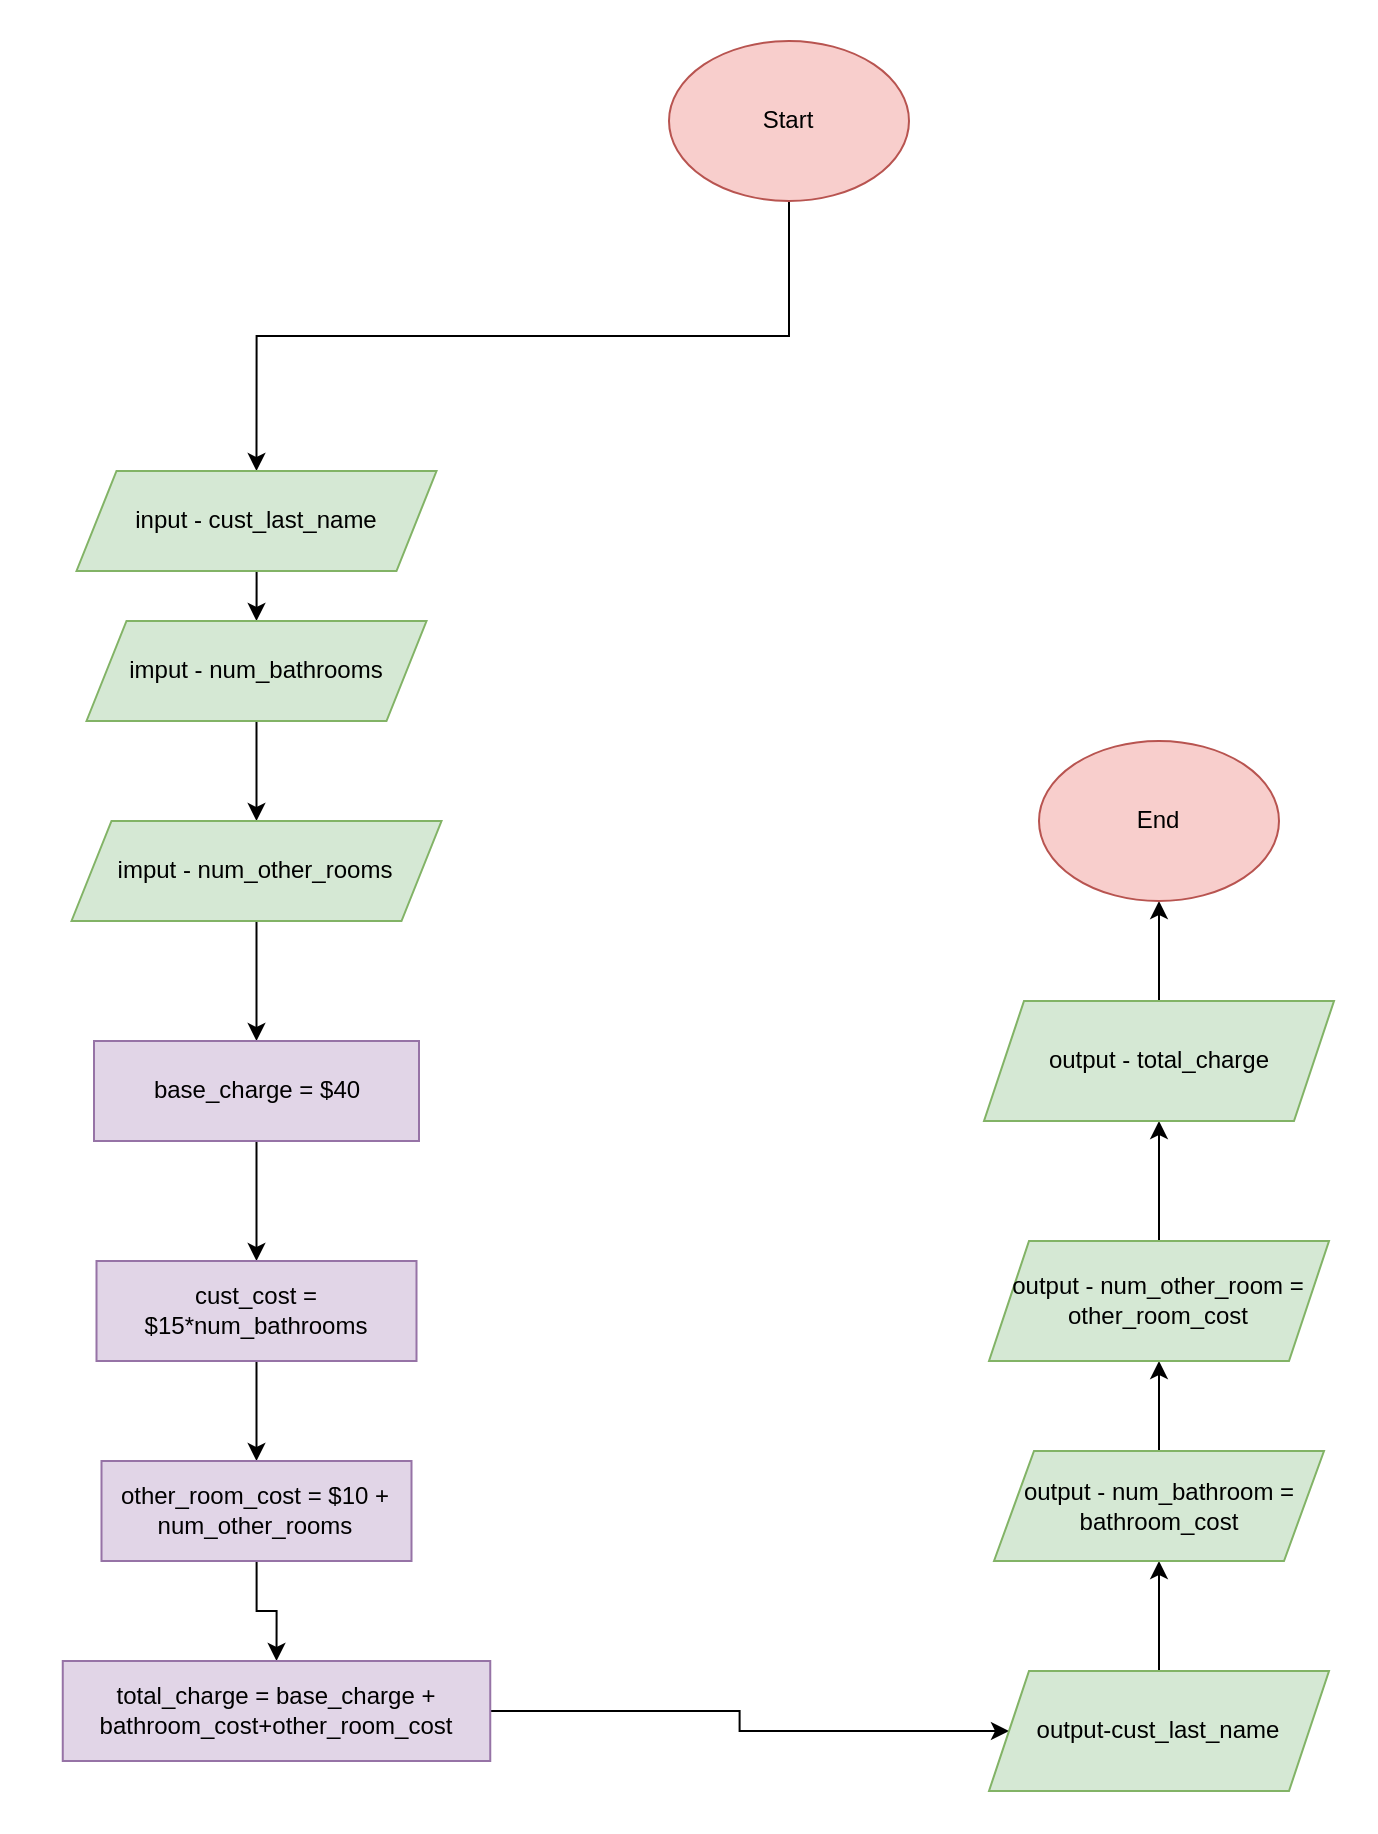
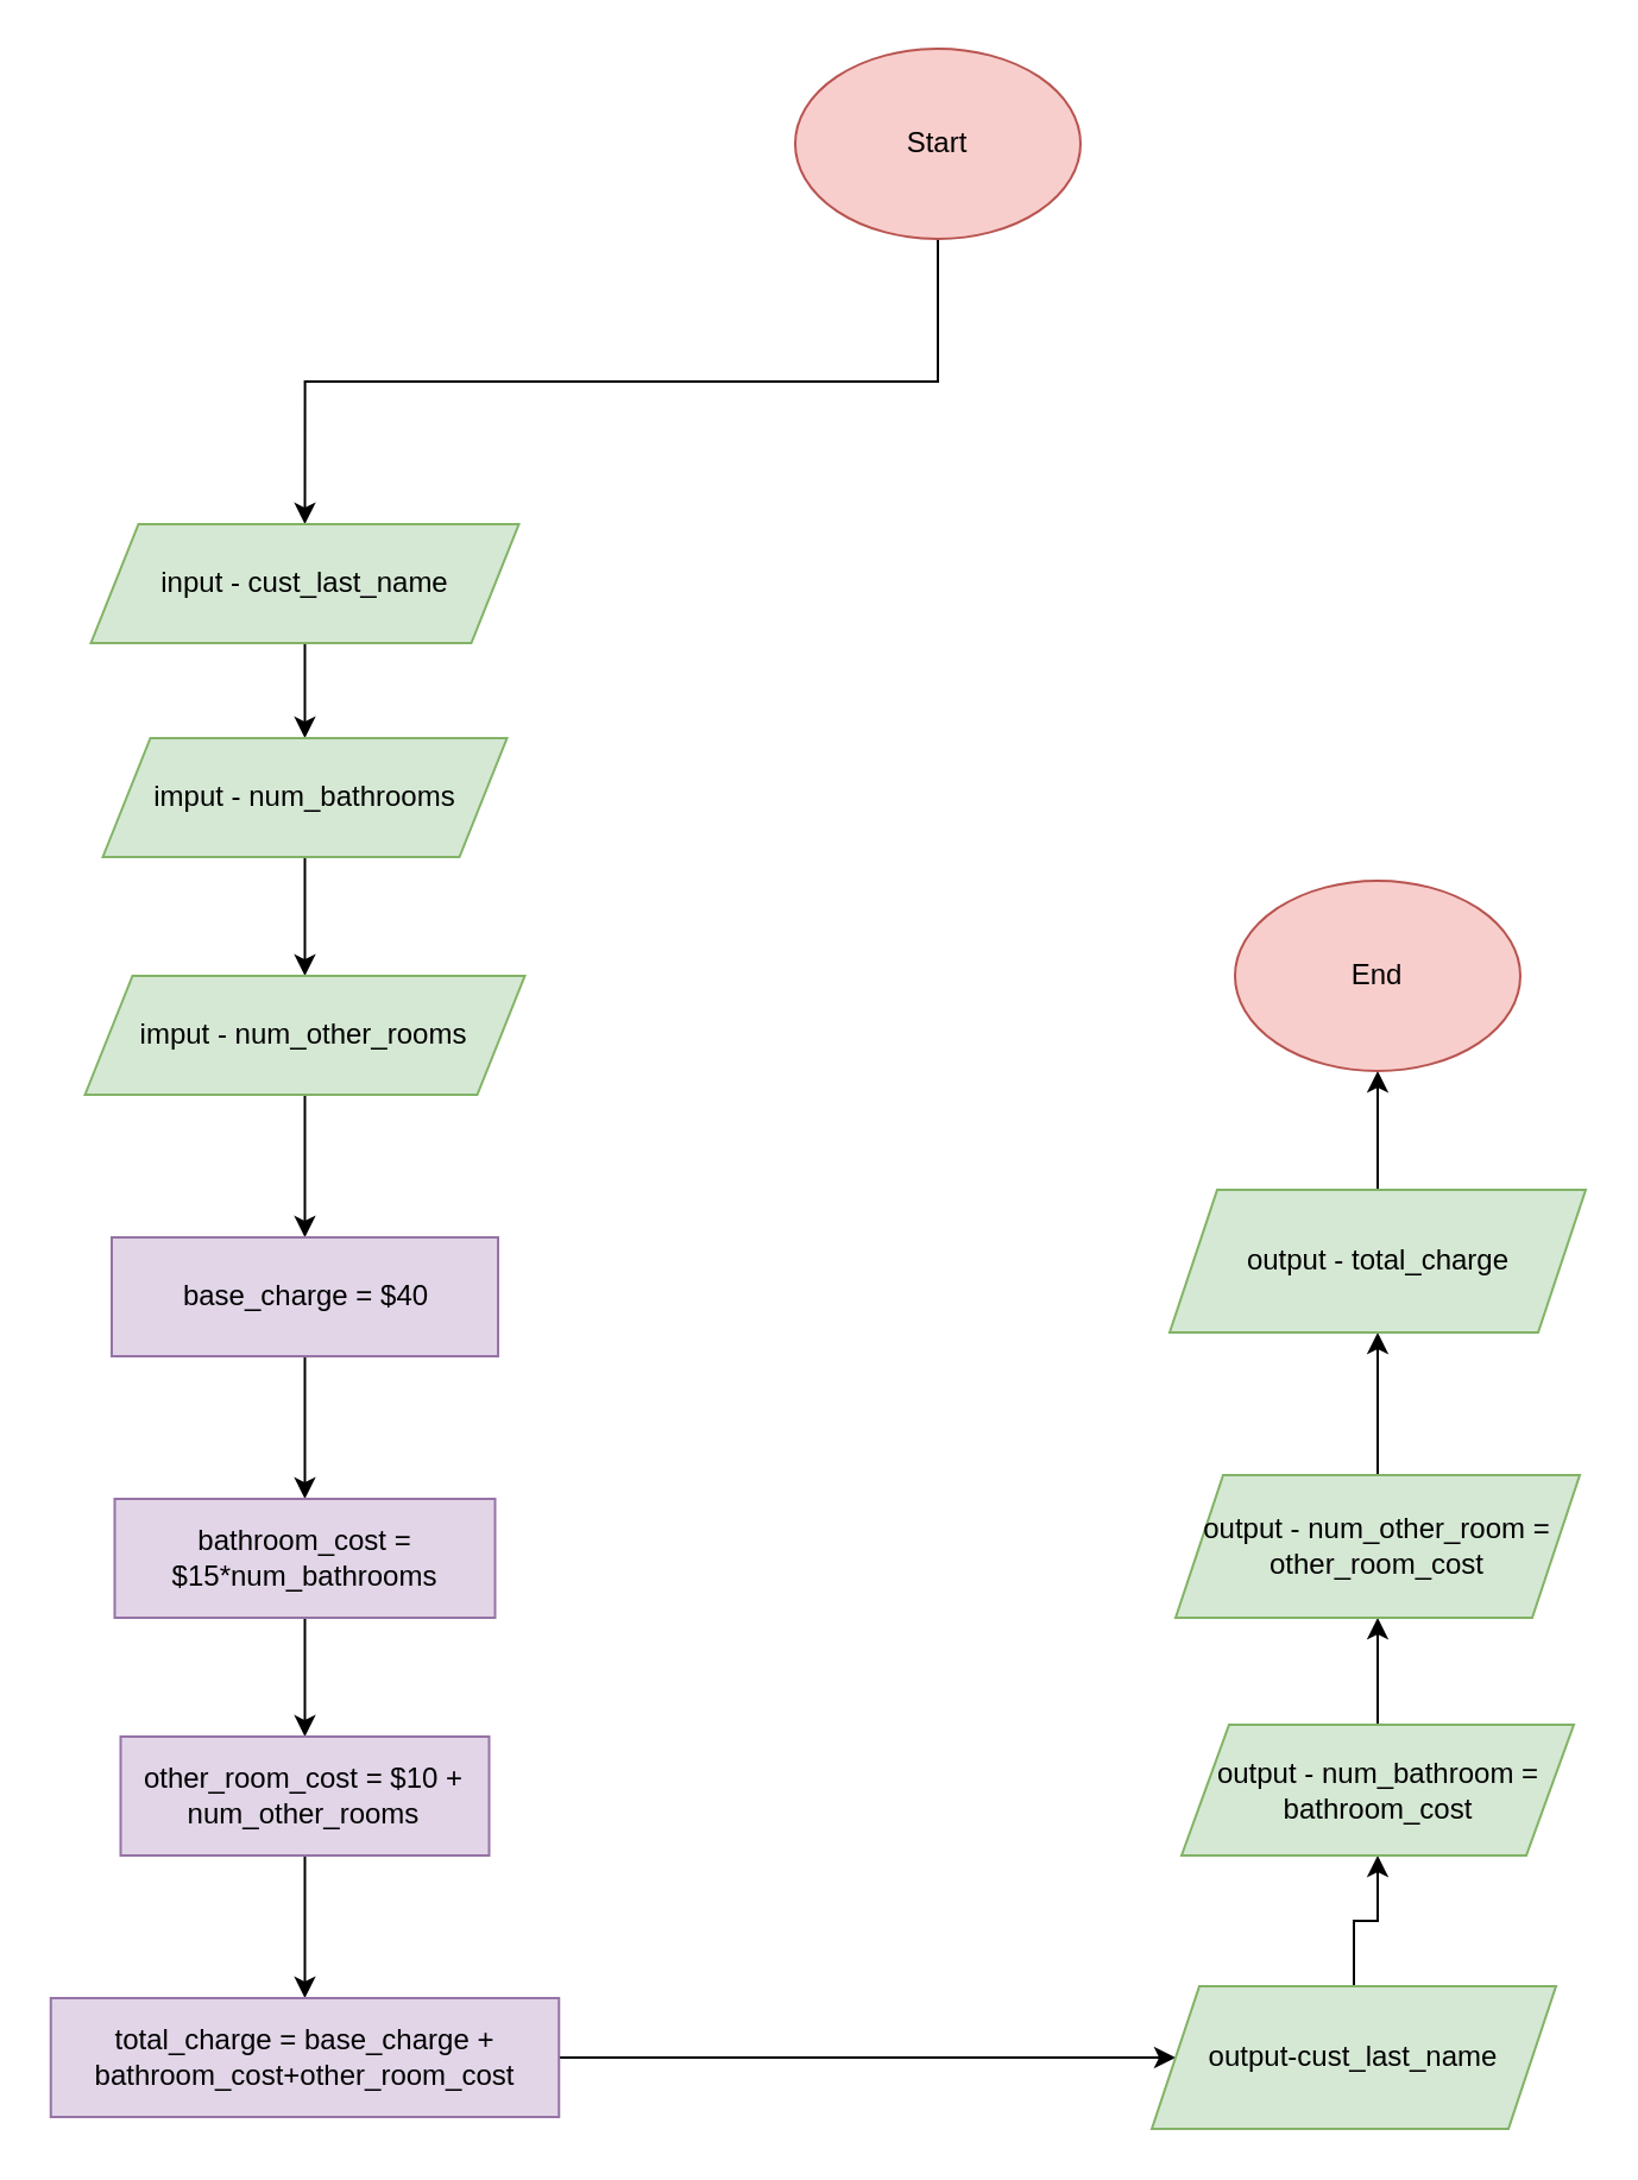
  <mxCell id="0" />
  <mxCell id="1" parent="0" />
  <mxCell id="2" style="edgeStyle=orthogonalEdgeStyle;rounded=0;orthogonalLoop=1;jettySize=auto;html=1;exitX=0.5;exitY=1;exitDx=0;exitDy=0;entryX=0.5;entryY=0;entryDx=0;entryDy=0;" parent="1" source="3" target="5" edge="1"><mxGeometry relative="1" as="geometry" /></mxCell>
  <mxCell id="3" value="Start" style="ellipse;whiteSpace=wrap;html=1;fillColor=#f8cecc;strokeColor=#b85450;" parent="1" vertex="1"><mxGeometry x="334" y="20" width="120" height="80" as="geometry" /></mxCell>
  <mxCell id="4" style="edgeStyle=orthogonalEdgeStyle;rounded=0;orthogonalLoop=1;jettySize=auto;html=1;entryX=0.5;entryY=0;entryDx=0;entryDy=0;" parent="1" source="5" target="7" edge="1"><mxGeometry relative="1" as="geometry" /></mxCell>
- <mxCell id="5" value="input - cust_last_name" style="shape=parallelogram;perimeter=parallelogramPerimeter;whiteSpace=wrap;html=1;fixedSize=1;fillColor=#d5e8d4;strokeColor=#82b366;" parent="1" vertex="1"><mxGeometry x="37.75" y="235" width="180" height="50" as="geometry" /></mxCell>
+ <mxCell id="5" value="input - cust_last_name" style="shape=parallelogram;perimeter=parallelogramPerimeter;whiteSpace=wrap;html=1;fixedSize=1;fillColor=#d5e8d4;strokeColor=#82b366;" parent="1" vertex="1"><mxGeometry x="37.75" y="220" width="180" height="50" as="geometry" /></mxCell>
  <mxCell id="6" style="edgeStyle=orthogonalEdgeStyle;rounded=0;orthogonalLoop=1;jettySize=auto;html=1;exitX=0.5;exitY=1;exitDx=0;exitDy=0;entryX=0.5;entryY=0;entryDx=0;entryDy=0;" parent="1" source="7" target="9" edge="1"><mxGeometry relative="1" as="geometry" /></mxCell>
  <mxCell id="7" value="imput - num_bathrooms" style="shape=parallelogram;perimeter=parallelogramPerimeter;whiteSpace=wrap;html=1;fixedSize=1;fillColor=#d5e8d4;strokeColor=#82b366;" parent="1" vertex="1"><mxGeometry x="42.75" y="310" width="170" height="50" as="geometry" /></mxCell>
  <mxCell id="8" style="edgeStyle=orthogonalEdgeStyle;rounded=0;orthogonalLoop=1;jettySize=auto;html=1;entryX=0.5;entryY=0;entryDx=0;entryDy=0;" parent="1" source="9" target="11" edge="1"><mxGeometry relative="1" as="geometry" /></mxCell>
  <mxCell id="9" value="imput - num_other_rooms" style="shape=parallelogram;perimeter=parallelogramPerimeter;whiteSpace=wrap;html=1;fixedSize=1;fillColor=#d5e8d4;strokeColor=#82b366;" parent="1" vertex="1"><mxGeometry x="35.25" y="410" width="185" height="50" as="geometry" /></mxCell>
  <mxCell id="10" style="edgeStyle=orthogonalEdgeStyle;rounded=0;orthogonalLoop=1;jettySize=auto;html=1;exitX=0.5;exitY=1;exitDx=0;exitDy=0;entryX=0.5;entryY=0;entryDx=0;entryDy=0;" parent="1" source="11" target="13" edge="1"><mxGeometry relative="1" as="geometry" /></mxCell>
  <mxCell id="11" value="base_charge = $40" style="rounded=0;whiteSpace=wrap;html=1;fillColor=#e1d5e7;strokeColor=#9673a6;" parent="1" vertex="1"><mxGeometry x="46.5" y="520" width="162.5" height="50" as="geometry" /></mxCell>
  <mxCell id="12" style="edgeStyle=orthogonalEdgeStyle;rounded=0;orthogonalLoop=1;jettySize=auto;html=1;exitX=0.5;exitY=1;exitDx=0;exitDy=0;entryX=0.5;entryY=0;entryDx=0;entryDy=0;" parent="1" source="13" target="15" edge="1"><mxGeometry relative="1" as="geometry" /></mxCell>
- <mxCell id="13" value="cust_cost = $15*num_bathrooms" style="rounded=0;whiteSpace=wrap;html=1;fillColor=#e1d5e7;strokeColor=#9673a6;" parent="1" vertex="1"><mxGeometry x="47.75" y="630" width="160" height="50" as="geometry" /></mxCell>
+ <mxCell id="13" value="bathroom_cost = $15*num_bathrooms" style="rounded=0;whiteSpace=wrap;html=1;fillColor=#e1d5e7;strokeColor=#9673a6;" parent="1" vertex="1"><mxGeometry x="47.75" y="630" width="160" height="50" as="geometry" /></mxCell>
  <mxCell id="14" style="edgeStyle=orthogonalEdgeStyle;rounded=0;orthogonalLoop=1;jettySize=auto;html=1;entryX=0.5;entryY=0;entryDx=0;entryDy=0;" parent="1" source="15" target="17" edge="1"><mxGeometry relative="1" as="geometry" /></mxCell>
  <mxCell id="15" value="other_room_cost = $10 + num_other_rooms" style="rounded=0;whiteSpace=wrap;html=1;fillColor=#e1d5e7;strokeColor=#9673a6;" parent="1" vertex="1"><mxGeometry x="50.25" y="730" width="155" height="50" as="geometry" /></mxCell>
  <mxCell id="16" style="edgeStyle=orthogonalEdgeStyle;rounded=0;orthogonalLoop=1;jettySize=auto;html=1;exitX=1;exitY=0.5;exitDx=0;exitDy=0;entryX=0;entryY=0.5;entryDx=0;entryDy=0;" parent="1" source="17" target="19" edge="1"><mxGeometry relative="1" as="geometry" /></mxCell>
- <mxCell id="17" value="total_charge = base_charge + bathroom_cost+other_room_cost" style="rounded=0;whiteSpace=wrap;html=1;fillColor=#e1d5e7;strokeColor=#9673a6;" parent="1" vertex="1"><mxGeometry x="30.88" y="830" width="213.75" height="50" as="geometry" /></mxCell>
+ <mxCell id="17" value="total_charge = base_charge + bathroom_cost+other_room_cost" style="rounded=0;whiteSpace=wrap;html=1;fillColor=#e1d5e7;strokeColor=#9673a6;" parent="1" vertex="1"><mxGeometry x="20.88" y="840" width="213.75" height="50" as="geometry" /></mxCell>
  <mxCell id="18" style="edgeStyle=orthogonalEdgeStyle;rounded=0;orthogonalLoop=1;jettySize=auto;html=1;entryX=0.5;entryY=1;entryDx=0;entryDy=0;" parent="1" source="19" target="21" edge="1"><mxGeometry relative="1" as="geometry" /></mxCell>
- <mxCell id="19" value="output-cust_last_name" style="shape=parallelogram;perimeter=parallelogramPerimeter;whiteSpace=wrap;html=1;fixedSize=1;fillColor=#d5e8d4;strokeColor=#82b366;" parent="1" vertex="1"><mxGeometry x="494" y="835" width="170" height="60" as="geometry" /></mxCell>
+ <mxCell id="19" value="output-cust_last_name" style="shape=parallelogram;perimeter=parallelogramPerimeter;whiteSpace=wrap;html=1;fixedSize=1;fillColor=#d5e8d4;strokeColor=#82b366;" parent="1" vertex="1"><mxGeometry x="484" y="835" width="170" height="60" as="geometry" /></mxCell>
  <mxCell id="20" style="edgeStyle=orthogonalEdgeStyle;rounded=0;orthogonalLoop=1;jettySize=auto;html=1;exitX=0.5;exitY=0;exitDx=0;exitDy=0;entryX=0.5;entryY=1;entryDx=0;entryDy=0;" edge="1" parent="1" source="21" target="23"><mxGeometry relative="1" as="geometry" /></mxCell>
  <mxCell id="21" value="output - num_bathroom = bathroom_cost" style="shape=parallelogram;perimeter=parallelogramPerimeter;whiteSpace=wrap;html=1;fixedSize=1;fillColor=#d5e8d4;strokeColor=#82b366;" parent="1" vertex="1"><mxGeometry x="496.5" y="725" width="165" height="55" as="geometry" /></mxCell>
  <mxCell id="22" style="edgeStyle=orthogonalEdgeStyle;rounded=0;orthogonalLoop=1;jettySize=auto;html=1;entryX=0.5;entryY=1;entryDx=0;entryDy=0;" parent="1" source="23" target="25" edge="1"><mxGeometry relative="1" as="geometry" /></mxCell>
  <mxCell id="23" value="output - num_other_room = other_room_cost" style="shape=parallelogram;perimeter=parallelogramPerimeter;whiteSpace=wrap;html=1;fixedSize=1;fillColor=#d5e8d4;strokeColor=#82b366;" parent="1" vertex="1"><mxGeometry x="494" y="620" width="170" height="60" as="geometry" /></mxCell>
  <mxCell id="24" style="edgeStyle=orthogonalEdgeStyle;rounded=0;orthogonalLoop=1;jettySize=auto;html=1;exitX=0.5;exitY=0;exitDx=0;exitDy=0;entryX=0.5;entryY=1;entryDx=0;entryDy=0;" parent="1" source="25" target="26" edge="1"><mxGeometry relative="1" as="geometry"><mxPoint x="579" y="420" as="targetPoint" /></mxGeometry></mxCell>
  <mxCell id="25" value="output - total_charge" style="shape=parallelogram;perimeter=parallelogramPerimeter;whiteSpace=wrap;html=1;fixedSize=1;fillColor=#d5e8d4;strokeColor=#82b366;" parent="1" vertex="1"><mxGeometry x="491.5" y="500" width="175" height="60" as="geometry" /></mxCell>
  <mxCell id="26" value="End" style="ellipse;whiteSpace=wrap;html=1;fillColor=#f8cecc;strokeColor=#b85450;" parent="1" vertex="1"><mxGeometry x="519" y="370" width="120" height="80" as="geometry" /></mxCell>
